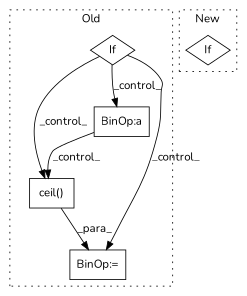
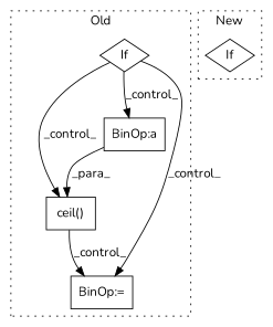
  digraph {
    fontname=Nunito
    node [a=96 fontname=Nunito l=3 shape=box]
    edge [fontname=Nunito]
    n1 [a=75 l="10,1" label="ceil()" s="10855,10903"]
    n2 [a=82 l=1 label="BinOp:a" s=10881]
    n3 [a=68 label="BinOp:=" s=10852]
    n4 [label=If s=10797 shape=diamond]
    n5 [label=If s=15150 shape=diamond]
    subgraph cluster_1 {
      label=Old
      style=dotted
      n1
      n2
      n3
      n4
    }
    subgraph cluster_2 {
      label=New
      style=dotted
      n5
    }
-   n1 -> n3 [label=_para_]
-   n2 -> n1 [label=_control_]
+   n1 -> n3 [label=_control_]
+   n2 -> n1 [label=_para_]
    n4 -> n1 [label=_control_]
    n4 -> n2 [label=_control_]
    n4 -> n3 [label=_control_]
  }
